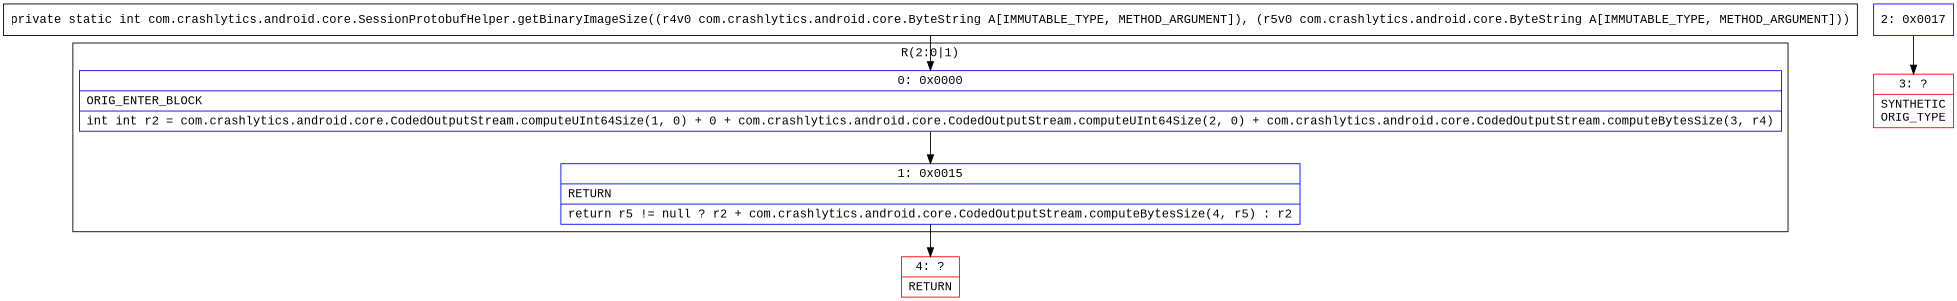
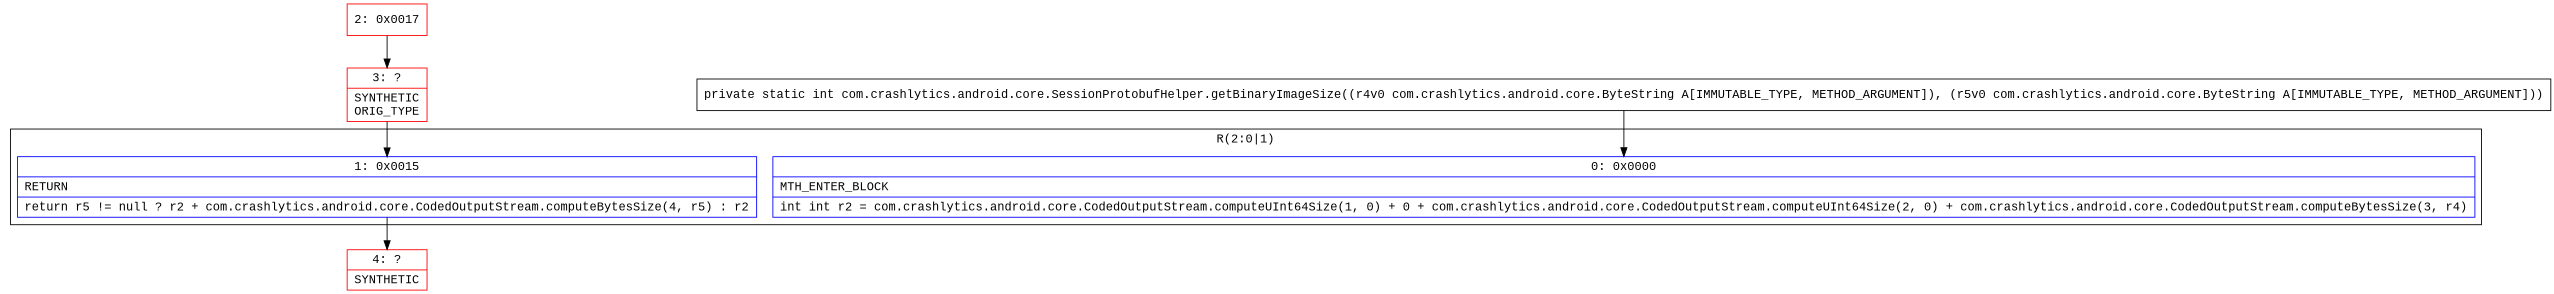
  digraph {
    fontname="Liberation Mono"
    node [color=red fontname="Liberation Mono" shape=record]
    edge [fontname="Liberation Mono"]
-   n1 [color=blue label="{0\:\ 0x0000|ORIG_ENTER_BLOCK\l|int int r2 = com.crashlytics.android.core.CodedOutputStream.computeUInt64Size(1, 0) + 0 + com.crashlytics.android.core.CodedOutputStream.computeUInt64Size(2, 0) + com.crashlytics.android.core.CodedOutputStream.computeBytesSize(3, r4)\l}"]
+   n1 [color=blue label="{0\:\ 0x0000|MTH_ENTER_BLOCK\l|int int r2 = com.crashlytics.android.core.CodedOutputStream.computeUInt64Size(1, 0) + 0 + com.crashlytics.android.core.CodedOutputStream.computeUInt64Size(2, 0) + com.crashlytics.android.core.CodedOutputStream.computeBytesSize(3, r4)\l}"]
    n2 [color=blue label="{1\:\ 0x0015|RETURN\l|return r5 != null ? r2 + com.crashlytics.android.core.CodedOutputStream.computeBytesSize(4, r5) : r2\l}"]
-   n3 [label="{4\:\ ?|RETURN\l}"]
-   n4 [color=blue label="{2\:\ 0x0017}"]
+   n3 [label="{4\:\ ?|SYNTHETIC\l}"]
+   n4 [label="{2\:\ 0x0017}"]
    n5 [label="{3\:\ ?|SYNTHETIC\lORIG_TYPE\l}"]
    n6 [label="{private static int com.crashlytics.android.core.SessionProtobufHelper.getBinaryImageSize((r4v0 com.crashlytics.android.core.ByteString A[IMMUTABLE_TYPE, METHOD_ARGUMENT]), (r5v0 com.crashlytics.android.core.ByteString A[IMMUTABLE_TYPE, METHOD_ARGUMENT])) }" color=""]
    subgraph cluster_1 {
      label="R(2:0|1)"
      n1
      n2
    }
-   n1 -> n2
+   n5 -> n2
    n2 -> n3
    n4 -> n5
    n6 -> n1
  }
